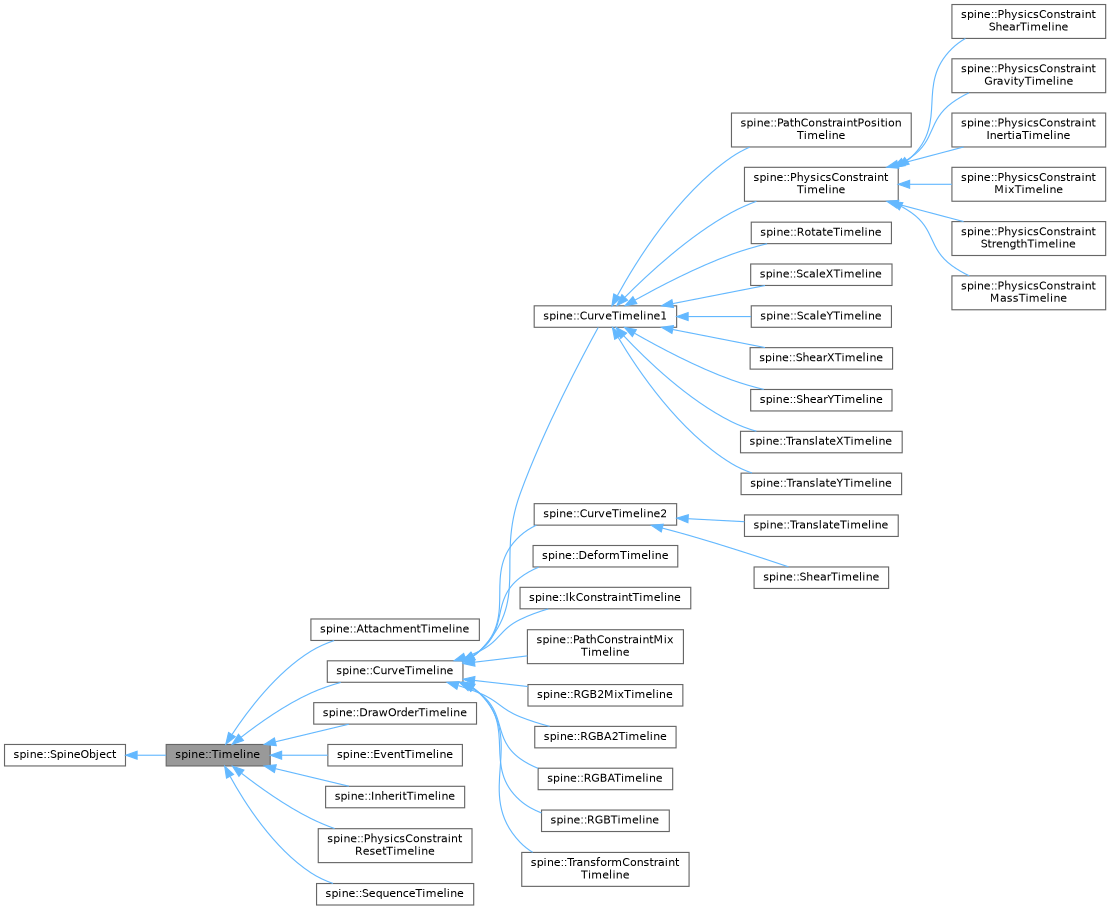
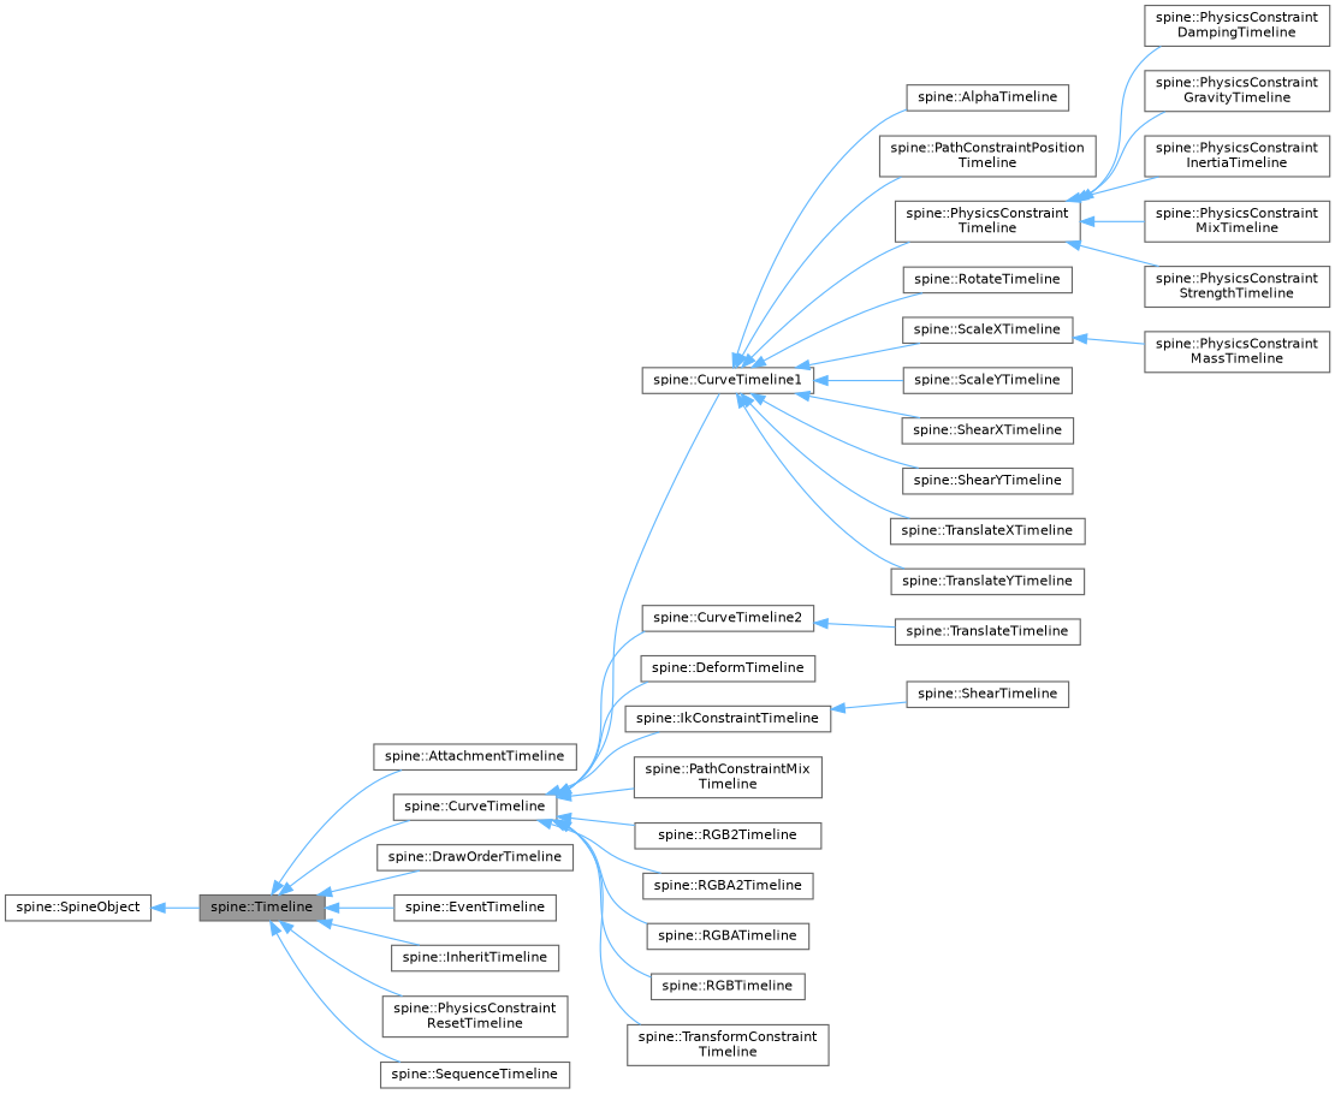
  digraph {
    rankdir=LR
    node [color=gray40 fillcolor=white fontname=Helvetica fontsize=10 shape=box style=filled]
    edge [color=steelblue1 dir=back fontname=Helvetica fontsize=10 labelfontname=Helvetica labelfontsize=10 style=solid]
    n1 [fillcolor=grey60 fontcolor=black height=0.2 label="spine::Timeline" width=0.4]
    n2 [height=0.2 label="spine::AttachmentTimeline" width=0.4]
    n3 [height=0.2 label="spine::CurveTimeline" width=0.4]
    n4 [height=0.2 label="spine::DrawOrderTimeline" width=0.4]
    n5 [height=0.2 label="spine::EventTimeline" width=0.4]
    n6 [height=0.2 label="spine::InheritTimeline" width=0.4]
    n7 [height=0.2 label="spine::PhysicsConstraint\lResetTimeline" width=0.4]
    n8 [height=0.2 label="spine::SequenceTimeline" width=0.4]
    n9 [height=0.2 label="spine::CurveTimeline1" width=0.4]
    n10 [height=0.2 label="spine::CurveTimeline2" width=0.4]
    n11 [height=0.2 label="spine::DeformTimeline" width=0.4]
    n12 [height=0.2 label="spine::IkConstraintTimeline" width=0.4]
    n13 [height=0.2 label="spine::PathConstraintMix\lTimeline" width=0.4]
-   n14 [height=0.2 label="spine::RGB2MixTimeline" width=0.4]
+   n14 [height=0.2 label="spine::RGB2Timeline" width=0.4]
    n15 [height=0.2 label="spine::RGBA2Timeline" width=0.4]
    n16 [height=0.2 label="spine::RGBATimeline" width=0.4]
    n17 [height=0.2 label="spine::RGBTimeline" width=0.4]
    n18 [height=0.2 label="spine::TransformConstraint\lTimeline" width=0.4]
    n19 [height=0.2 label="spine::SpineObject" width=0.4]
+   n20 [height=0.2 label="spine::AlphaTimeline" width=0.4]
    n21 [height=0.2 label="spine::PathConstraintPosition\lTimeline" width=0.4]
    n22 [height=0.2 label="spine::PhysicsConstraint\lTimeline" width=0.4]
    n23 [height=0.2 label="spine::RotateTimeline" width=0.4]
    n24 [height=0.2 label="spine::ScaleXTimeline" width=0.4]
    n25 [height=0.2 label="spine::ScaleYTimeline" width=0.4]
    n26 [height=0.2 label="spine::ShearXTimeline" width=0.4]
    n27 [height=0.2 label="spine::ShearYTimeline" width=0.4]
    n28 [height=0.2 label="spine::TranslateXTimeline" width=0.4]
    n29 [height=0.2 label="spine::TranslateYTimeline" width=0.4]
    n30 [height=0.2 label="spine::ShearTimeline" width=0.4]
    n31 [height=0.2 label="spine::TranslateTimeline" width=0.4]
-   n32 [height=0.2 label="spine::PhysicsConstraint\lShearTimeline" width=0.4]
+   n32 [height=0.2 label="spine::PhysicsConstraint\lDampingTimeline" width=0.4]
    n33 [height=0.2 label="spine::PhysicsConstraint\lGravityTimeline" width=0.4]
    n34 [height=0.2 label="spine::PhysicsConstraint\lInertiaTimeline" width=0.4]
    n35 [height=0.2 label="spine::PhysicsConstraint\lMassTimeline" width=0.4]
    n36 [height=0.2 label="spine::PhysicsConstraint\lMixTimeline" width=0.4]
    n37 [height=0.2 label="spine::PhysicsConstraint\lStrengthTimeline" width=0.4]
    n1 -> n2
    n1 -> n3
    n1 -> n4
    n1 -> n5
    n1 -> n6
    n1 -> n7
    n1 -> n8
    n3 -> n9
    n3 -> n10
    n3 -> n11
    n3 -> n12
    n3 -> n13
    n3 -> n14
    n3 -> n15
    n3 -> n16
    n3 -> n17
    n3 -> n18
+   n9 -> n20
    n9 -> n21
    n9 -> n22
    n9 -> n23
    n9 -> n24
    n9 -> n25
    n9 -> n26
    n9 -> n27
    n9 -> n28
    n9 -> n29
-   n10 -> n30
+   n12 -> n30
    n10 -> n31
    n19 -> n1
    n22 -> n32
    n22 -> n33
    n22 -> n34
-   n22 -> n35
+   n24 -> n35
    n22 -> n36
    n22 -> n37
  }
